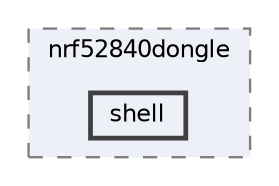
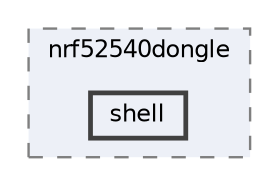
  digraph {
    compound=true
    n1 [color=grey25 fillcolor="#edf0f7" fontname=Helvetica fontsize=10 height=0.2 label=shell shape=box style="filled,bold" width=0.4]
    subgraph cluster_1 {
      bgcolor="#edf0f7"
      fontname=Helvetica
      fontsize=10
-     label=nrf52840dongle
+     label=nrf52540dongle
      pencolor=grey50
      style="filled,dashed"
      n1
    }
  }
